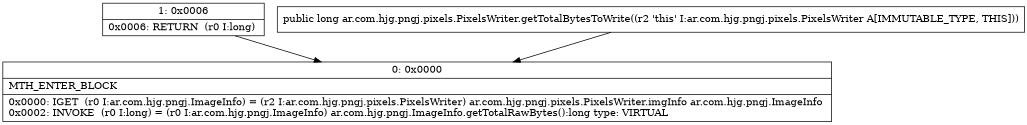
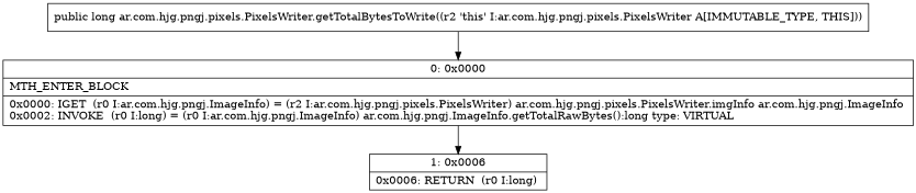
  digraph {
    node [shape=record]
    n1 [label="{0\:\ 0x0000|MTH_ENTER_BLOCK\l|0x0000: IGET  (r0 I:ar.com.hjg.pngj.ImageInfo) = (r2 I:ar.com.hjg.pngj.pixels.PixelsWriter) ar.com.hjg.pngj.pixels.PixelsWriter.imgInfo ar.com.hjg.pngj.ImageInfo \l0x0002: INVOKE  (r0 I:long) = (r0 I:ar.com.hjg.pngj.ImageInfo) ar.com.hjg.pngj.ImageInfo.getTotalRawBytes():long type: VIRTUAL \l}"]
    n2 [label="{1\:\ 0x0006|0x0006: RETURN  (r0 I:long) \l}"]
    n3 [label="{public long ar.com.hjg.pngj.pixels.PixelsWriter.getTotalBytesToWrite((r2 'this' I:ar.com.hjg.pngj.pixels.PixelsWriter A[IMMUTABLE_TYPE, THIS])) }"]
-   n2 -> n1
+   n1 -> n2
    n3 -> n1
  }
